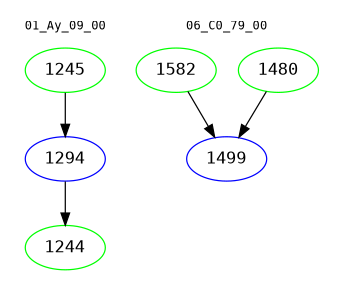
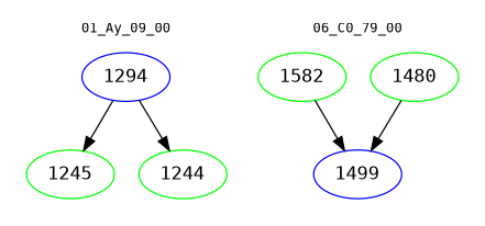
  digraph {
    fontname="DejaVu Sans Mono"
    node [color=green fontname="DejaVu Sans Mono"]
    edge [color=black fontname="DejaVu Sans Mono"]
    n1 [label=1245]
    n2 [color=blue label=1294]
    n3 [label=1244]
    n4 [label=1480]
    n5 [color=blue label=1499]
    n6 [label=1582]
    subgraph cluster_1 {
      color=white
      fontsize=10
      label="01_Ay_09_00"
      n1
      n2
      n3
    }
    subgraph cluster_2 {
      color=white
      fontsize=10
      label="06_C0_79_00"
      n4
      n5
      n6
    }
-   n1 -> n2
+   n2 -> n1
    n2 -> n3
    n4 -> n5
    n6 -> n5
  }
